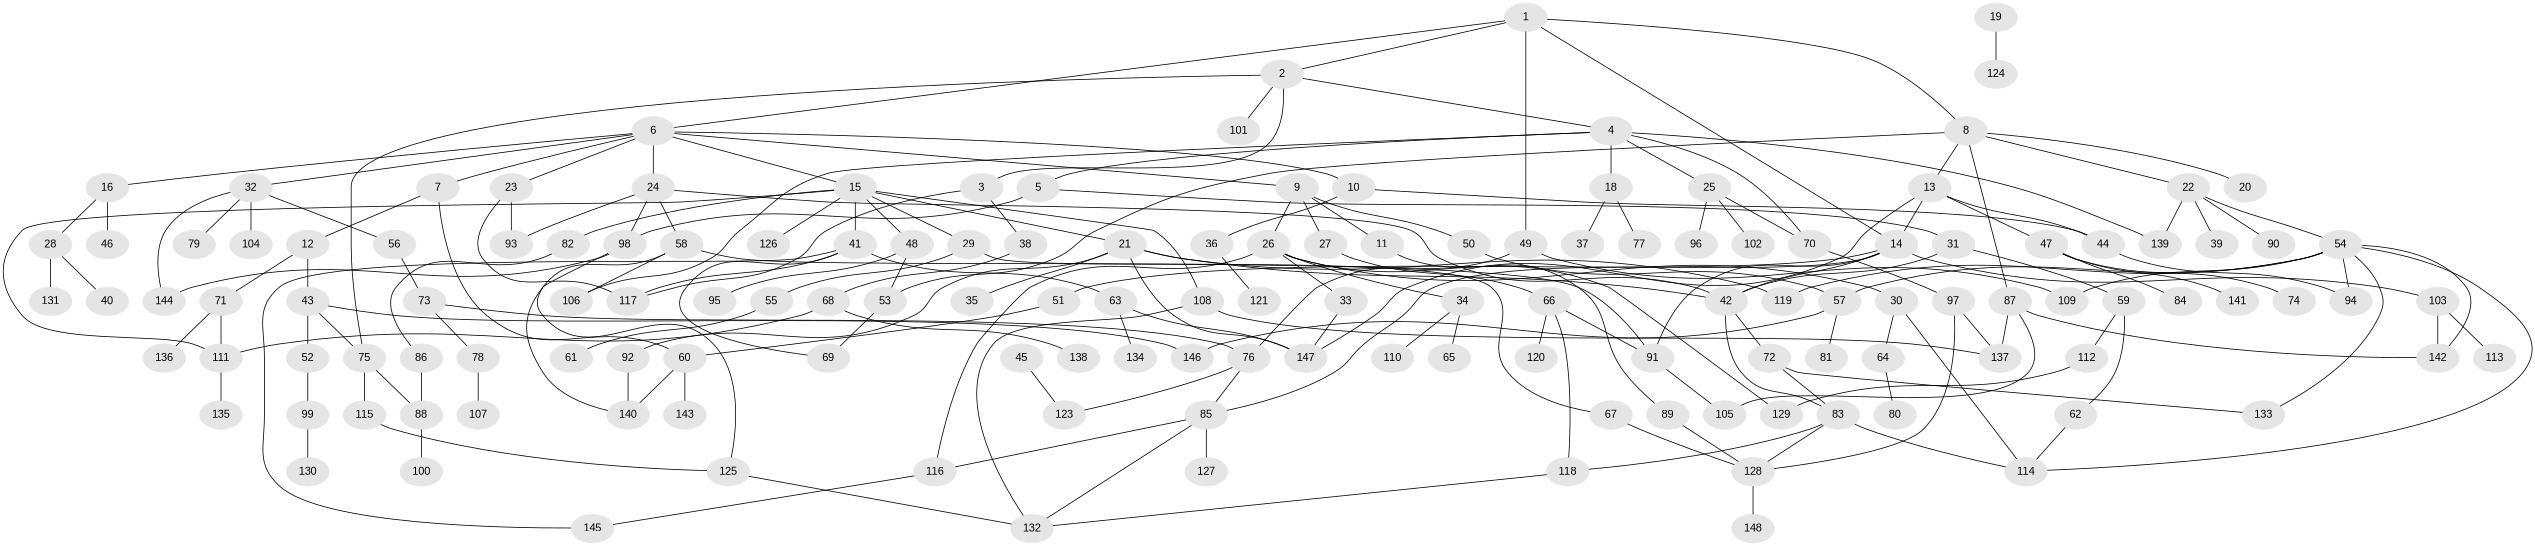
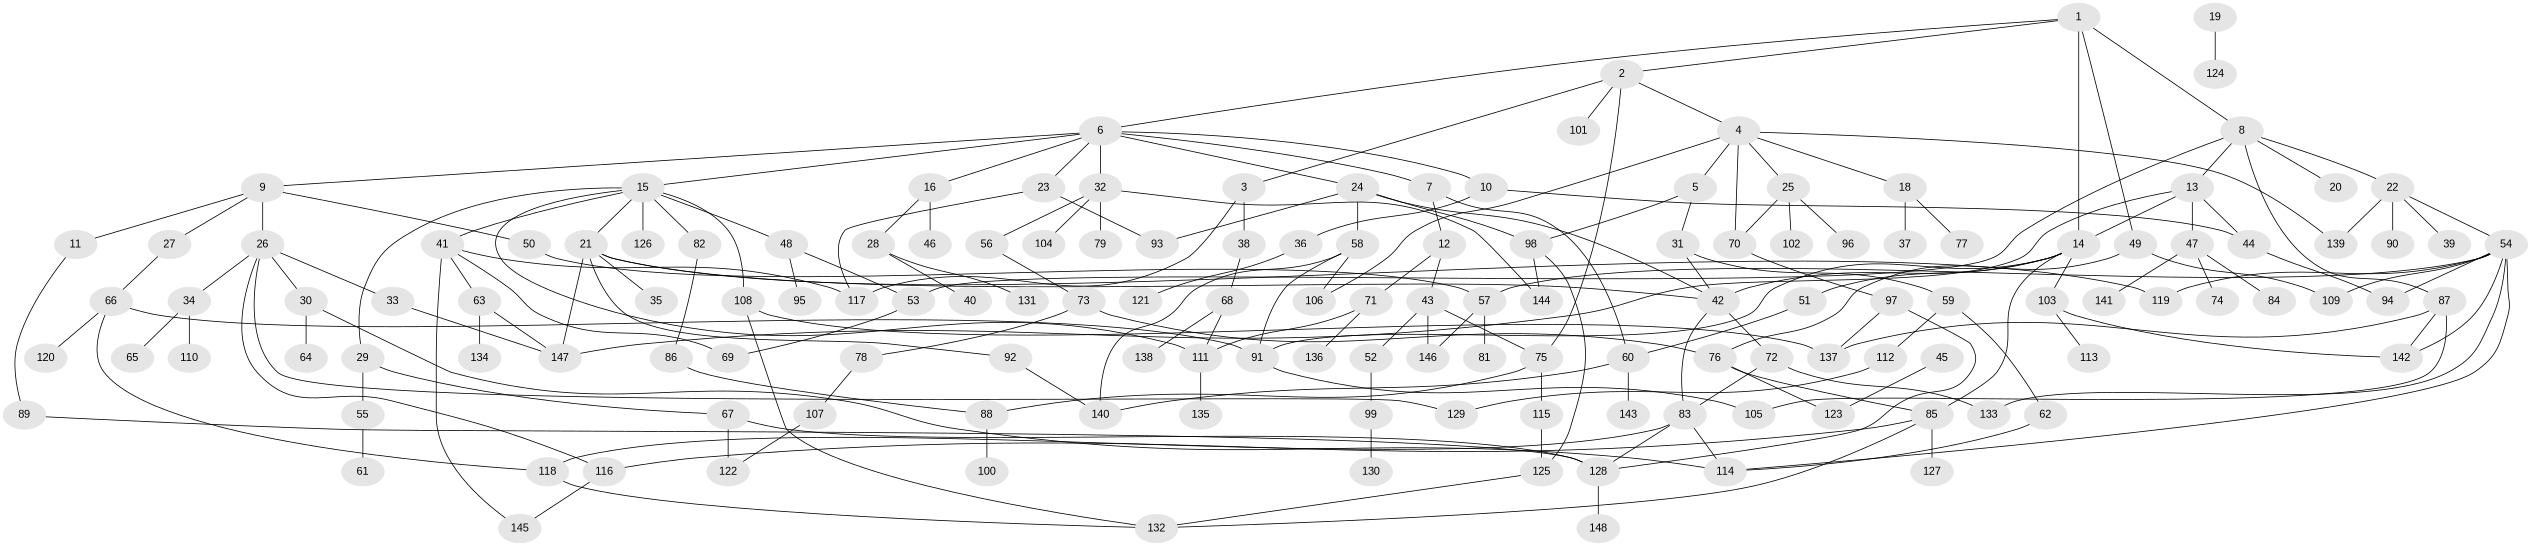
  graph {
    fontname="Liberation Sans"
    node [color=gray90 fontname="Liberation Sans" style=filled]
    edge [fontname="Liberation Sans"]
    1
    2
    6
    8
    14
    49
    3
    4
    75
    101
    7
    9
    10
    15
    16
    23
    24
    32
    13
    20
    22
    53
    87
    42
    51
    85
    91
    103
    76
    109
    38
    117
    5
    18
    25
    70
    106
    139
    88
    115
    68
    123
    31
    98
    37
    77
    96
    102
    97
    59
    144
    125
    12
    60
    11
    26
    27
    50
    36
    44
    21
    29
    41
    48
    82
    108
    111
    126
    28
    46
    93
    58
    56
    79
    104
    43
    71
    140
    143
    47
    147
    39
    54
    90
    69
    142
    105
    137
    89
    19
    124
    30
    33
    34
    116
    129
    66
    57
    121
    94
    128
    52
    146
    136
    74
    84
    141
    72
    83
    127
    132
    113
    35
    92
    119
    55
    67
    63
    145
    95
    86
    135
    40
    131
    45
    114
    133
    64
    65
    110
    118
    120
    61
-   80
+   122
    62
    112
    73
    138
    134
    99
    81
    130
    78
    148
    107
    100
    1 -- 2
    1 -- 6
    1 -- 8
    1 -- 14
    1 -- 49
    2 -- 3
    2 -- 4
    2 -- 75
    2 -- 101
    6 -- 7
    6 -- 9
    6 -- 10
    6 -- 15
    6 -- 16
    6 -- 23
    6 -- 24
    6 -- 32
    8 -- 13
    8 -- 20
    8 -- 22
    8 -- 53
    8 -- 87
    14 -- 42
    14 -- 51
    14 -- 85
    14 -- 91
    14 -- 103
    49 -- 76
    49 -- 109
    3 -- 38
    3 -- 117
    4 -- 5
    4 -- 18
    4 -- 25
    4 -- 70
    4 -- 106
    4 -- 139
    75 -- 88
    75 -- 115
    7 -- 12
    7 -- 60
    9 -- 11
    9 -- 26
    9 -- 27
    9 -- 50
    10 -- 36
    10 -- 44
    15 -- 21
    15 -- 29
    15 -- 41
    15 -- 48
    15 -- 82
    15 -- 108
    15 -- 111
    15 -- 126
    16 -- 28
    16 -- 46
    23 -- 117
    23 -- 93
    24 -- 42
    24 -- 98
    24 -- 93
    24 -- 58
    32 -- 144
    32 -- 56
    32 -- 79
    32 -- 104
    13 -- 14
    13 -- 44
    13 -- 47
    13 -- 147
    22 -- 139
    22 -- 39
    22 -- 54
    22 -- 90
    53 -- 69
    87 -- 142
    87 -- 105
    87 -- 137
    42 -- 72
    42 -- 83
    51 -- 60
    85 -- 116
    85 -- 127
    85 -- 132
    91 -- 105
    103 -- 142
    103 -- 113
    76 -- 85
    76 -- 123
    38 -- 68
    5 -- 31
    5 -- 98
    18 -- 37
    18 -- 77
    25 -- 70
    25 -- 96
    25 -- 102
    70 -- 97
    88 -- 100
    115 -- 125
    68 -- 111
    68 -- 138
    31 -- 42
    31 -- 59
    98 -- 144
    98 -- 125
    97 -- 137
    97 -- 128
    59 -- 62
    59 -- 112
    125 -- 132
    12 -- 43
    12 -- 71
    60 -- 140
    60 -- 143
    11 -- 89
    26 -- 30
    26 -- 33
    26 -- 34
    26 -- 116
    26 -- 129
    27 -- 66
    50 -- 57
    36 -- 121
    44 -- 94
    21 -- 42
    21 -- 147
    21 -- 35
    21 -- 92
    21 -- 119
    29 -- 55
    29 -- 67
    41 -- 117
    41 -- 69
    41 -- 63
    41 -- 145
    48 -- 53
    48 -- 95
    82 -- 86
    108 -- 137
    108 -- 132
    111 -- 135
    28 -- 40
    28 -- 131
    58 -- 91
    58 -- 106
    58 -- 140
    56 -- 73
    43 -- 75
    43 -- 52
    43 -- 146
    71 -- 111
    71 -- 136
    47 -- 74
    47 -- 84
    47 -- 141
    54 -- 109
    54 -- 142
    54 -- 57
    54 -- 94
    54 -- 119
    54 -- 114
    54 -- 133
    89 -- 128
    19 -- 124
    30 -- 114
    30 -- 64
    33 -- 147
    34 -- 65
    34 -- 110
    116 -- 145
    66 -- 91
    66 -- 118
    66 -- 120
    57 -- 146
    57 -- 81
    128 -- 148
    52 -- 99
    72 -- 83
    72 -- 133
    83 -- 128
    83 -- 114
    83 -- 118
    92 -- 140
    55 -- 61
    67 -- 128
+   67 -- 122
    63 -- 147
    63 -- 134
    86 -- 88
    45 -- 123
-   64 -- 80
    118 -- 132
    62 -- 114
    112 -- 129
    73 -- 76
    73 -- 78
    99 -- 130
    78 -- 107
+   107 -- 122
  }
